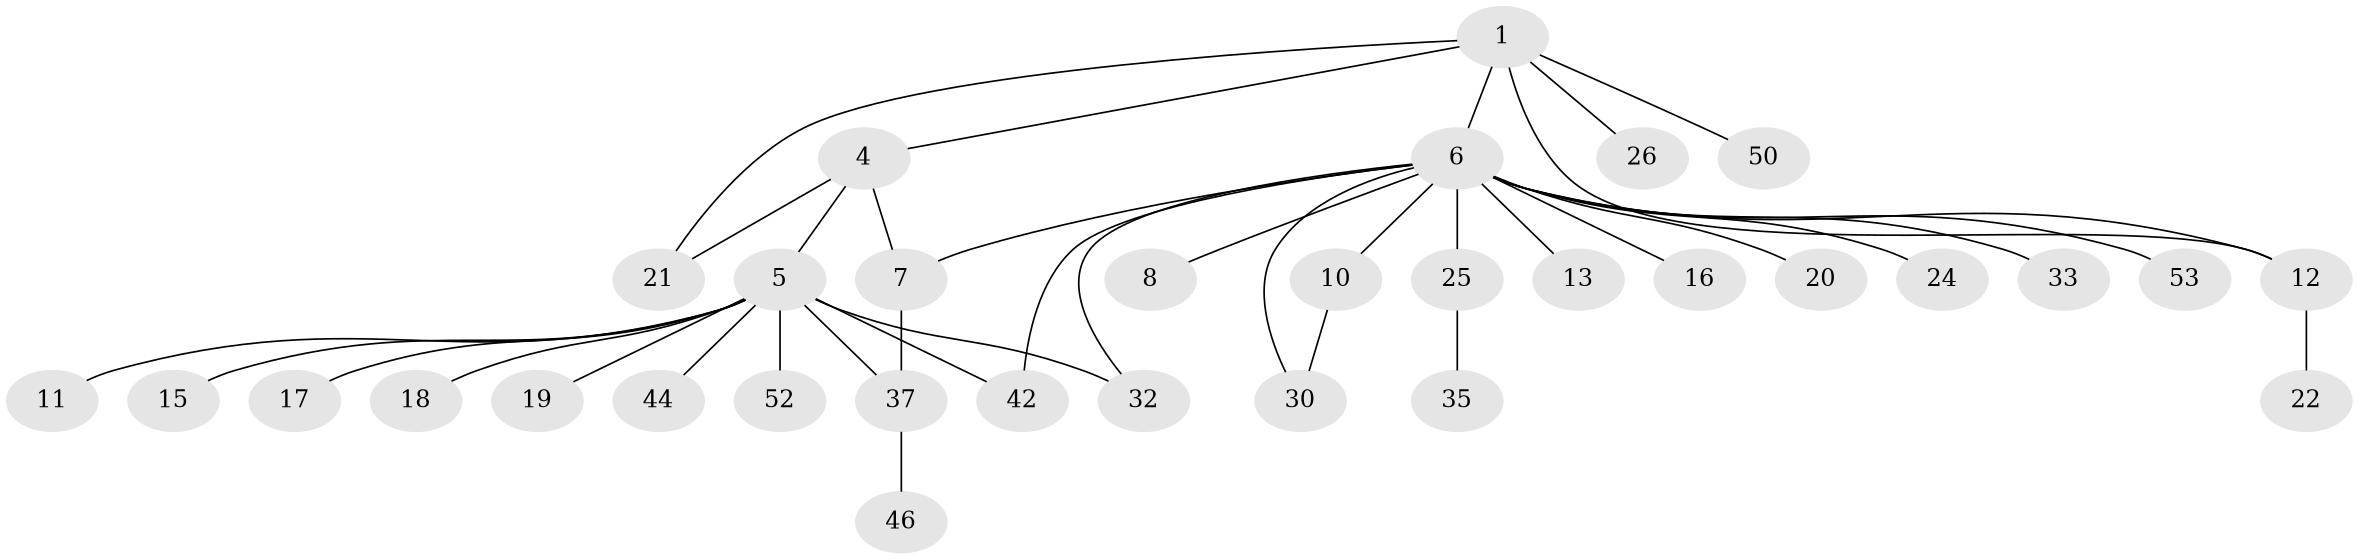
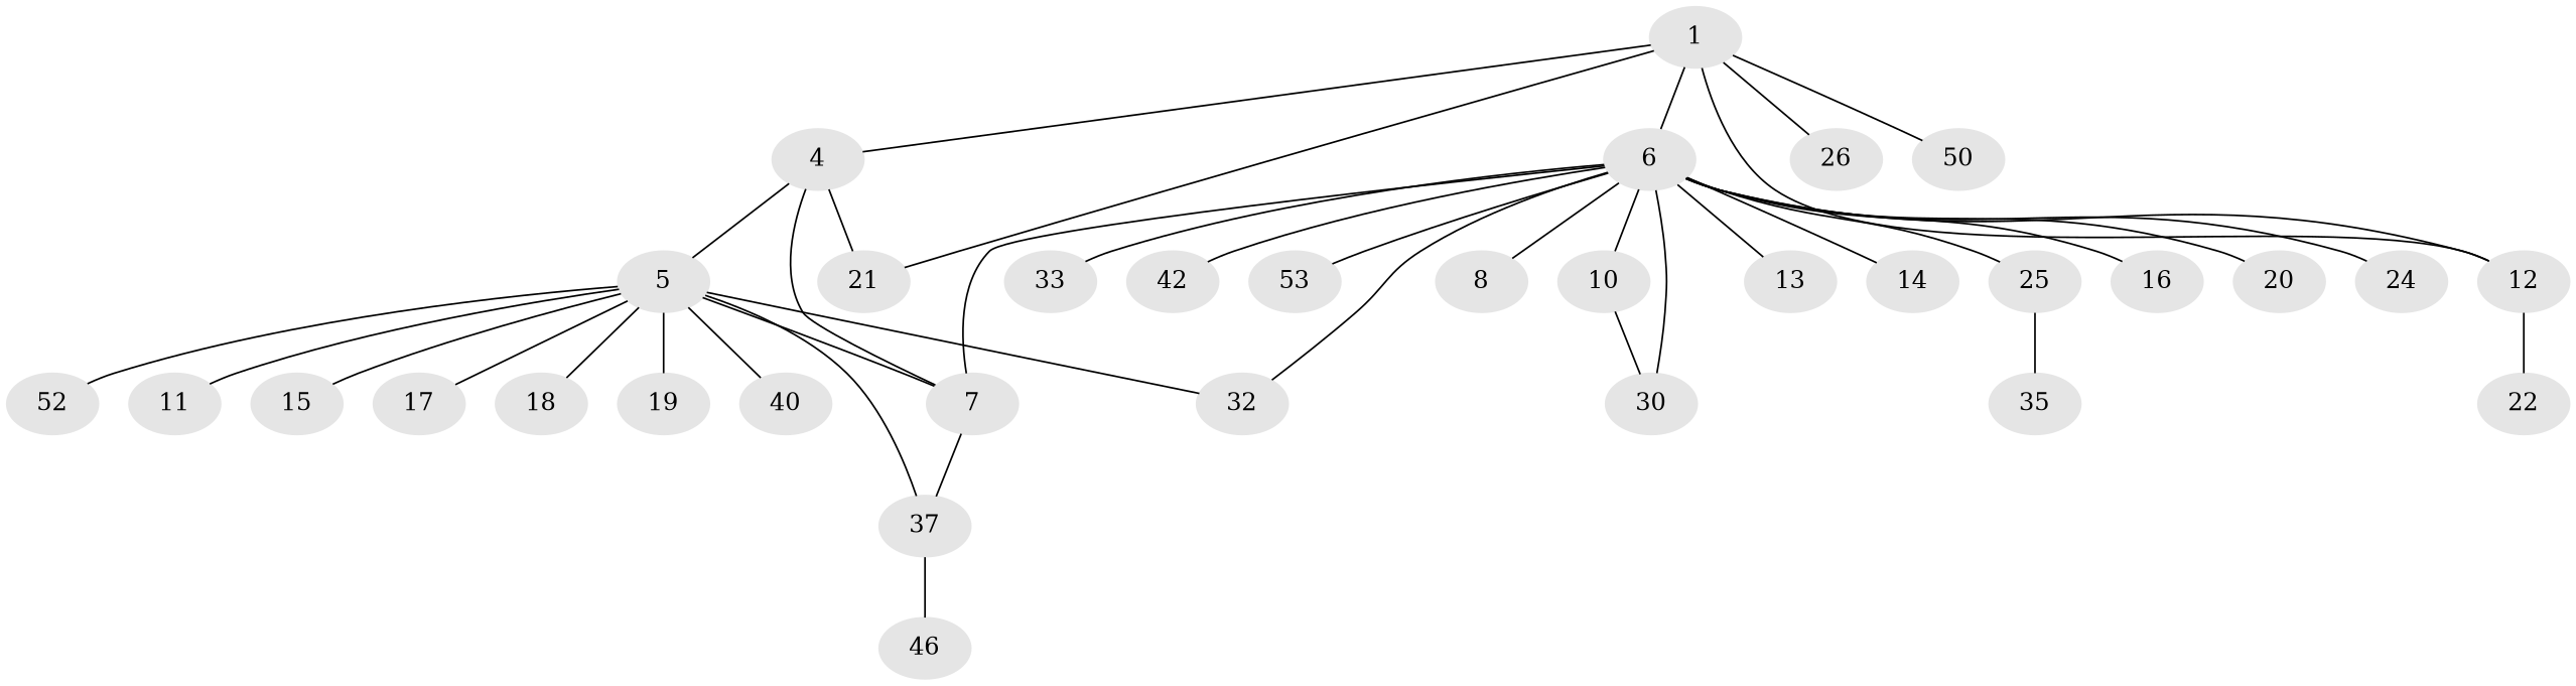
  graph {
    node [color=gray90 style=filled]
    1 [super="+2+9+3"]
    4 [super="+38"]
    6 [super="+31+27"]
    12
    21 [super="+58+29"]
    26
    50 [super="+56"]
    5
    7 [super="+49+60+34+23"]
    25
    32 [super="+43"]
    8
    10
    13 [super="+19"]
+   14
    16 [super="+51"]
    20
    24
    30
    33 [super="+44"]
    42
    53
    22
    11
    15
    17
    18
    n28 [label=19]
-   40 [super="+48+54+55" label=44]
+   40 [super="+48+54+55"]
    52
    37
    35
    46
    1 -- 4
    1 -- 6
    1 -- 12
    1 -- 21
    1 -- 26
    1 -- 50
    4 -- 21
    4 -- 5
    4 -- 7
    6 -- 12
    6 -- 7
    6 -- 25
    6 -- 32
    6 -- 8
    6 -- 10
    6 -- 13
+   6 -- 14
    6 -- 16
    6 -- 20
    6 -- 24
    6 -- 30
    6 -- 33
    6 -- 42
    6 -- 53
    12 -- 22
-   5 -- 42
+   5 -- 7
    5 -- 32
    5 -- 11
    5 -- 15
    5 -- 17
    5 -- 18
    5 -- n28
    5 -- 40
    5 -- 52
    5 -- 37
    7 -- 37
    25 -- 35
    10 -- 30
    37 -- 46
  }
